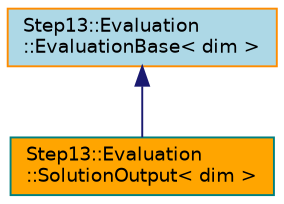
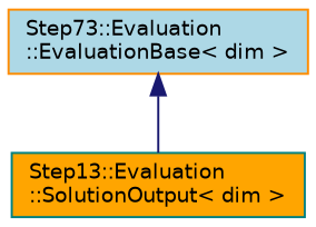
  digraph {
    node [fontname=Helvetica fontsize=10 shape=record style=filled]
    n1 [color=teal fillcolor=orange fontcolor=black height=0.2 label="Step13::Evaluation\l::SolutionOutput\< dim \>" width=0.4]
-   n2 [color=darkorange fillcolor=lightblue height=0.2 label="Step13::Evaluation\l::EvaluationBase\< dim \>" width=0.4]
+   n2 [color=darkorange fillcolor=lightblue height=0.2 label="Step73::Evaluation\l::EvaluationBase\< dim \>" width=0.4]
    n2 -> n1 [color=midnightblue dir=back fontname=Helvetica fontsize=10 labelfontname=Helvetica labelfontsize=10 style=solid]
  }
